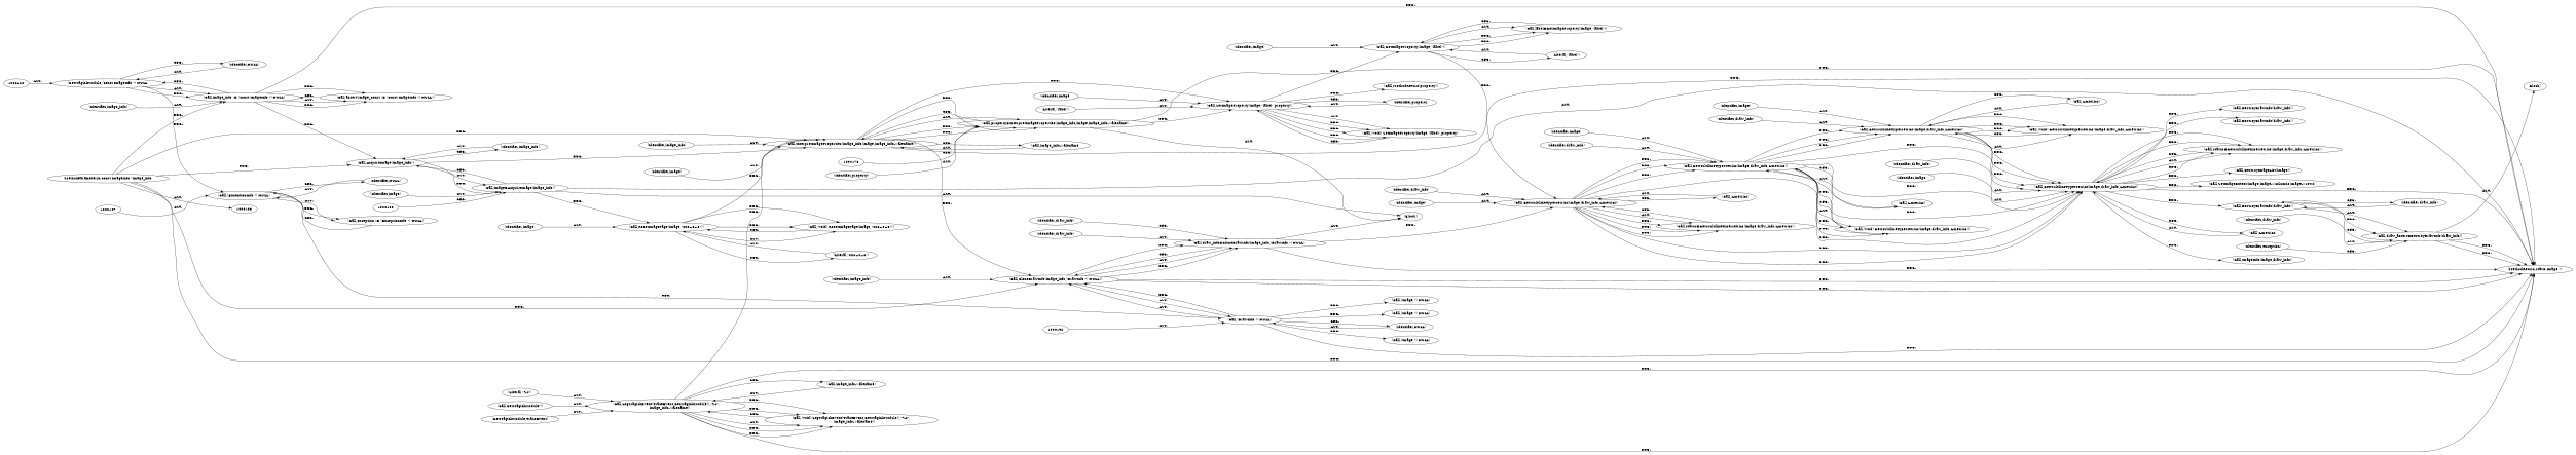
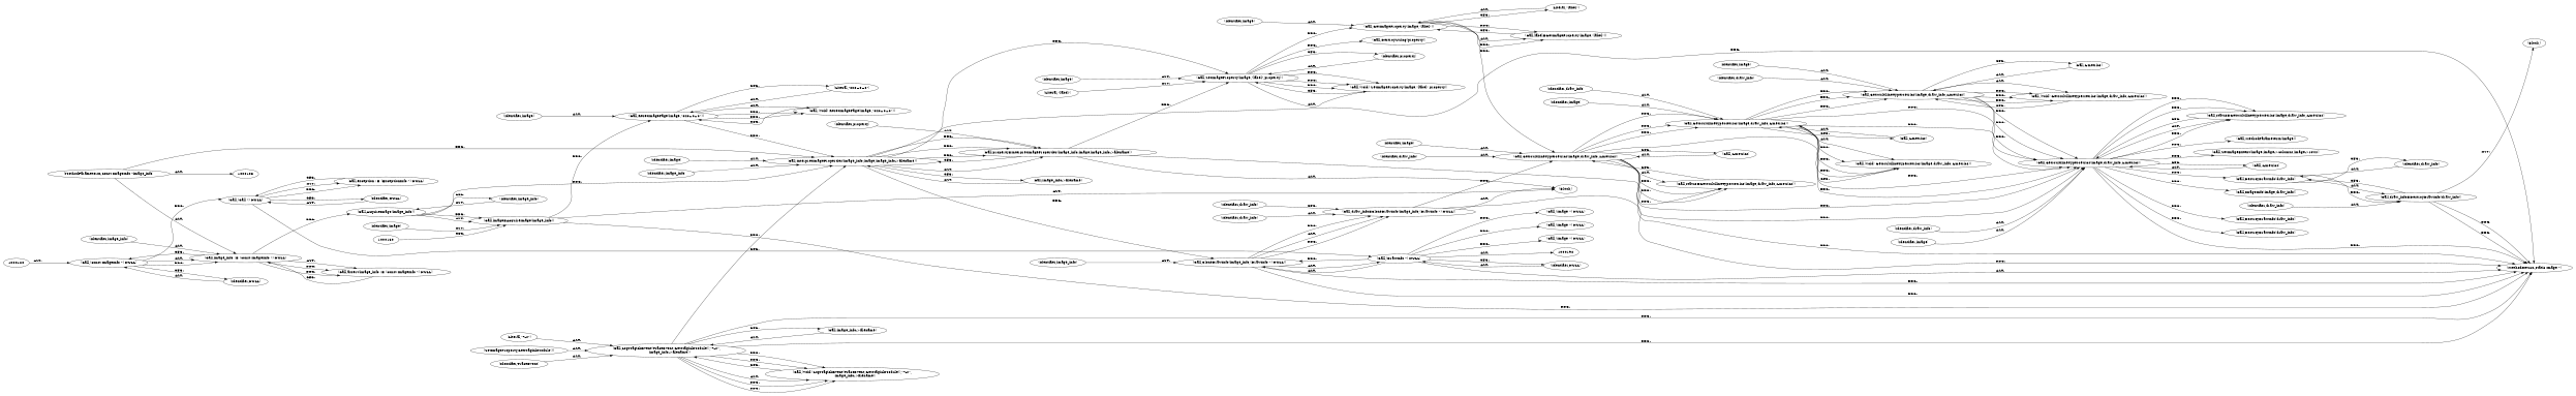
  digraph {
    rankdir=LR
    n1 [label="(Call,DestroyDrawInfo(draw_info))"]
-   n2 [label="(Call,draw_assert=DestroyDrawInfo(draw_info))"]
+   n2 [label="(Call,draw_info=DestroyDrawInfo(draw_info))"]
    n3 [label="(Identifier,draw_info)"]
    n4 [label="(MethodReturn,static Image *)"]
    n5 [label="(Block,)"]
    n6 [label="(Call,GetMultilineTypeMetrics(image,draw_info,&metrics))"]
    n7 [label="(Call,SetImageExtent(image,image->columns,image->rows))"]
    n8 [label="(Call,&metrics)"]
    n9 [label="(Call,ImageInfo(image,draw_info))"]
    n10 [label="(Call,DestroyDrawInfo(draw_info))"]
    n11 [label="(Call,DestroyDrawInfo(draw_info))"]
    n12 [label="(Call,status=GetMultilineTypeMetrics(image,draw_info,&metrics))"]
-   n13 [label="(Call,DestroyImageList(image))"]
+   n13 [label="(Call,MethodParameterIn(image))"]
    n14 [label="(Call,GetMultilineTypeMetrics(image,draw_info,&metrics))"]
    n15 [label="(Call,(void) GetMultilineTypeMetrics(image,draw_info,&metrics))"]
    n16 [label="(Call,&metrics)"]
    n17 [label="(Call,GetMultilineTypeMetrics(image,draw_info,&metrics))"]
    n18 [label="(Call,(void) GetMultilineTypeMetrics(image,draw_info,&metrics))"]
    n19 [label="(Call,&metrics)"]
    n20 [label="(Call,GetMultilineTypeMetrics(image,draw_info,&metrics))"]
    n21 [label="(Call,&metrics)"]
    n22 [label="(Call,status=GetMultilineTypeMetrics(image,draw_info,&metrics))"]
    n23 [label="(Call,GetImageProperty(image,\"label\"))"]
    n24 [label="(Literal,\"label\")"]
    n25 [label="(Call,label=GetImageProperty(image,\"label\"))"]
    n26 [label="(Call,SetImageProperty(image,\"label\",property))"]
    n27 [label="(Call,(void) SetImageProperty(image,\"label\",property))"]
    n28 [label="(Identifier,property)"]
-   n29 [label="(Call,MethodReturn(property))"]
+   n29 [label="(Call,DestroyString(property))"]
    n30 [label="(Call,InterpretImageProperties(image_info,image,image_info->filename))"]
    n31 [label="(Call,property=InterpretImageProperties(image_info,image,image_info->filename))"]
    n32 [label="(Call,CloneDrawInfo(image_info,(DrawInfo *) NULL))"]
    n33 [label="(Call,image_info->filename)"]
    n34 [label="(Block,)"]
    n35 [label="(Call,draw_info=CloneDrawInfo(image_info,(DrawInfo *) NULL))"]
    n36 [label="(Call,(DrawInfo *) NULL)"]
    n37 [label="(Call,AcquireImage(image_info))"]
    n38 [label="(Call,image=AcquireImage(image_info))"]
    n39 [label="(Identifier,image_info)"]
    n40 [label="(Call,ResetImagePage(image,\"0x0+0+0\"))"]
    n41 [label="(Call,image_info != (const ImageInfo *) NULL)"]
-   n42 [label="(GetMagickModule,(const ImageInfo *) NULL)"]
-   n43 [label="(Call,assert(image_const != (const ImageInfo *) NULL))"]
-   n44 [label="(Call,(ExceptionInfo *) NULL)"]
+   n42 [label="(Call,(const ImageInfo *) NULL)"]
+   n43 [label="(Call,assert(image_info != (const ImageInfo *) NULL))"]
+   n44 [label="(Call,(Call *) NULL)"]
    n45 [label="(Identifier,NULL)"]
    n46 [label="(MethodParameterIn,const ImageInfo *image_info)"]
    1000103
    n48 [label="(Call,exception != (ExceptionInfo *) NULL)"]
    n49 [label="(Identifier,NULL)"]
    n50 [label="(Literal,\"0x0+0+0\")"]
    n51 [label="(Call,(void) ResetImagePage(image,\"0x0+0+0\"))"]
    n52 [label="(Call,LogMagickEvent(TraceEvent,GetMagickModule(),\"%s\",\n      image_info->filename))"]
    n53 [label="(Call,(void) LogMagickEvent(TraceEvent,GetMagickModule(),\"%s\",\n      image_info->filename))"]
    n54 [label="(Call,image_info->filename)"]
    n55 [label="(Identifier,NULL)"]
    n56 [label="(Call,(Image *) NULL)"]
    n57 [label="(Call,(Image *) NULL)"]
    n58 [label="(Call,(Image *) NULL)"]
    n59 [label="(Identifier,draw_info)"]
    n60 [label="(Identifier,image_info)"]
    n61 [label="(Identifier,draw_info)"]
    n62 [label="(Identifier,image)"]
    n63 [label="(Literal,\"%s\")"]
    n64 [label="(Identifier,image)"]
    n65 [label="(Identifier,image)"]
-   n66 [label="(Call,GetMagickModule())"]
+   n66 [label="(SetImageProperty,GetMagickModule())"]
    n67 [label="(Identifier,draw_info)"]
    n68 [label="(Identifier,image)"]
    n69 [label="(Identifier,draw_info)"]
    n70 [label="(Identifier,image)"]
    n71 [label="(Identifier,property)"]
-   n72 [label="(GetMagickModule,TraceEvent)"]
-   n73 [label="(Identifier,exception)"]
+   n72 [label="(Identifier,TraceEvent)"]
    n74 [label="(Identifier,image)"]
    n75 [label="(Identifier,image_info)"]
    n76 [label="(Identifier,draw_info)"]
    n77 [label="(Identifier,draw_info)"]
    n78 [label="(Identifier,image)"]
    n79 [label="(Identifier,image)"]
    n80 [label="(Identifier,image_info)"]
    n81 [label="(Identifier,image)"]
    n82 [label="(Literal,\"label\")"]
    n83 [label="(Identifier,draw_info)"]
    1000120
    1000160
-   1000173
    1000192
-   1000147
    n1 -> n2 [label="AST: "]
    n1 -> n2 [label="DDG: "]
    n1 -> n3 [label="CFG: "]
    n2 -> n1 [label="CFG: "]
    n2 -> n4 [label="DDG: "]
    n2 -> n4 [label="DDG: "]
    n2 -> n5 [label="AST: "]
    n3 -> n1 [label="AST: "]
    n6 -> n1 [label="DDG: "]
    n6 -> n4 [label="DDG: "]
    n6 -> n7 [label="DDG: "]
    n6 -> n8 [label="CFG: "]
    n6 -> n9 [label="DDG: "]
    n6 -> n10 [label="DDG: "]
    n6 -> n11 [label="DDG: "]
    n6 -> n12 [label="AST: "]
    n6 -> n12 [label="DDG: "]
    n6 -> n12 [label="DDG: "]
    n6 -> n12 [label="DDG: "]
    n6 -> n13 [label="DDG: "]
    n8 -> n6 [label="AST: "]
    n12 -> n6 [label="CFG: "]
    n14 -> n6 [label="DDG: "]
    n14 -> n6 [label="DDG: "]
    n14 -> n6 [label="DDG: "]
    n14 -> n15 [label="AST: "]
    n14 -> n15 [label="DDG: "]
    n14 -> n15 [label="DDG: "]
    n14 -> n15 [label="DDG: "]
    n14 -> n16 [label="CFG: "]
    n15 -> n14 [label="CFG: "]
    n16 -> n14 [label="AST: "]
    n17 -> n6 [label="DDG: "]
    n17 -> n6 [label="DDG: "]
    n17 -> n6 [label="DDG: "]
    n17 -> n14 [label="DDG: "]
    n17 -> n14 [label="DDG: "]
    n17 -> n14 [label="DDG: "]
    n17 -> n18 [label="AST: "]
    n17 -> n18 [label="DDG: "]
    n17 -> n18 [label="DDG: "]
    n17 -> n18 [label="DDG: "]
    n17 -> n19 [label="CFG: "]
    n18 -> n17 [label="CFG: "]
    n19 -> n17 [label="AST: "]
    n20 -> n6 [label="DDG: "]
    n20 -> n6 [label="DDG: "]
    n20 -> n6 [label="DDG: "]
    n20 -> n17 [label="DDG: "]
    n20 -> n17 [label="DDG: "]
    n20 -> n17 [label="DDG: "]
    n20 -> n21 [label="CFG: "]
    n20 -> n22 [label="AST: "]
    n20 -> n22 [label="DDG: "]
    n20 -> n22 [label="DDG: "]
    n20 -> n22 [label="DDG: "]
    n21 -> n20 [label="AST: "]
    n22 -> n20 [label="CFG: "]
    n23 -> n20 [label="DDG: "]
    n23 -> n24 [label="CFG: "]
    n23 -> n25 [label="AST: "]
    n23 -> n25 [label="DDG: "]
    n23 -> n25 [label="DDG: "]
    n24 -> n23 [label="AST: "]
    n25 -> n23 [label="CFG: "]
    n26 -> n23 [label="DDG: "]
    n26 -> n27 [label="AST: "]
    n26 -> n27 [label="DDG: "]
    n26 -> n27 [label="DDG: "]
    n26 -> n27 [label="DDG: "]
    n26 -> n28 [label="CFG: "]
    n26 -> n29 [label="DDG: "]
    n27 -> n26 [label="CFG: "]
    n28 -> n26 [label="AST: "]
    n30 -> n4 [label="DDG: "]
    n30 -> n26 [label="DDG: "]
    n30 -> n31 [label="AST: "]
    n30 -> n31 [label="DDG: "]
    n30 -> n31 [label="DDG: "]
    n30 -> n31 [label="DDG: "]
    n30 -> n32 [label="DDG: "]
    n30 -> n33 [label="CFG: "]
    n31 -> n4 [label="DDG: "]
    n31 -> n26 [label="DDG: "]
    n31 -> n30 [label="CFG: "]
    n31 -> n34 [label="AST: "]
    n32 -> n4 [label="DDG: "]
    n32 -> n4 [label="DDG: "]
    n32 -> n35 [label="AST: "]
    n32 -> n35 [label="DDG: "]
    n32 -> n35 [label="DDG: "]
    n32 -> n36 [label="AST: "]
    n33 -> n30 [label="AST: "]
    n35 -> n4 [label="DDG: "]
    n35 -> n20 [label="DDG: "]
-   n35 -> n32 [label="CFG: "]
    n35 -> n34 [label="AST: "]
-   n36 -> n4 [label="DDG: "]
+   n36 -> n4 [label="AST: "]
    n36 -> n32 [label="AST: "]
    n36 -> n32 [label="DDG: "]
    n36 -> n55 [label="CFG: "]
    n36 -> n56 [label="DDG: "]
    n36 -> n57 [label="DDG: "]
    n36 -> n58 [label="DDG: "]
    n37 -> n30 [label="DDG: "]
    n37 -> n38 [label="AST: "]
    n37 -> n38 [label="DDG: "]
    n37 -> n39 [label="CFG: "]
-   n38 -> n4 [label="AST: "]
+   n38 -> n4 [label="DDG: "]
    n38 -> n34 [label="AST: "]
-   n38 -> n37 [label="CFG: "]
    n38 -> n40 [label="DDG: "]
    n39 -> n37 [label="AST: "]
    n40 -> n30 [label="DDG: "]
    n40 -> n50 [label="CFG: "]
    n40 -> n51 [label="AST: "]
    n40 -> n51 [label="DDG: "]
    n40 -> n51 [label="DDG: "]
-   n41 -> n4 [label="DDG: "]
    n41 -> n37 [label="DDG: "]
    n41 -> n42 [label="CFG: "]
    n41 -> n43 [label="AST: "]
    n41 -> n43 [label="DDG: "]
    n41 -> n43 [label="DDG: "]
    n42 -> n41 [label="AST: "]
    n42 -> n41 [label="DDG: "]
    n42 -> n44 [label="DDG: "]
    n42 -> n45 [label="CFG: "]
    n43 -> n41 [label="CFG: "]
    n44 -> n36 [label="CFG: "]
    n44 -> n48 [label="AST: "]
    n44 -> n48 [label="DDG: "]
    n44 -> n49 [label="CFG: "]
    n45 -> n42 [label="AST: "]
-   n46 -> n4 [label="DDG: "]
    n46 -> n30 [label="DDG: "]
-   n46 -> n32 [label="DDG: "]
-   n46 -> n37 [label="DDG: "]
-   n46 -> n41 [label="DDG: "]
+   n46 -> n41 [label="AST: "]
    n46 -> 1000103 [label="AST: "]
    n48 -> n44 [label="CFG: "]
    n49 -> n44 [label="AST: "]
    n50 -> n40 [label="AST: "]
    n51 -> n40 [label="CFG: "]
    n52 -> n4 [label="DDG: "]
    n52 -> n4 [label="DDG: "]
    n52 -> n30 [label="DDG: "]
    n52 -> n53 [label="AST: "]
    n52 -> n53 [label="DDG: "]
    n52 -> n53 [label="DDG: "]
    n52 -> n53 [label="DDG: "]
    n52 -> n53 [label="DDG: "]
    n52 -> n54 [label="CFG: "]
    n53 -> n52 [label="CFG: "]
    n54 -> n52 [label="AST: "]
    n55 -> n36 [label="AST: "]
    n59 -> n2 [label="AST: "]
    n60 -> n32 [label="AST: "]
    n61 -> n35 [label="AST: "]
    n62 -> n20 [label="AST: "]
    n63 -> n52 [label="AST: "]
    n64 -> n26 [label="AST: "]
    n65 -> n30 [label="AST: "]
    n66 -> n52 [label="AST: "]
    n67 -> n35 [label="CFG: "]
    n68 -> n38 [label="AST: "]
    n69 -> n6 [label="AST: "]
    n70 -> n23 [label="AST: "]
    n71 -> n31 [label="AST: "]
    n72 -> n52 [label="AST: "]
-   n73 -> n2 [label="CFG: "]
    n74 -> n40 [label="AST: "]
    n75 -> n30 [label="AST: "]
    n76 -> n20 [label="AST: "]
    n77 -> n17 [label="AST: "]
    n78 -> n14 [label="AST: "]
    n79 -> n17 [label="AST: "]
    n80 -> n41 [label="AST: "]
    n81 -> n6 [label="AST: "]
    n82 -> n26 [label="AST: "]
    n83 -> n14 [label="AST: "]
    1000120 -> n42 [label="AST: "]
    1000160 -> n38 [label="CFG: "]
-   1000173 -> n31 [label="CFG: "]
-   1000192 -> n36 [label="AST: "]
-   1000147 -> n44 [label="AST: "]
+   n36 -> 1000192 [label="AST: "]
  }
